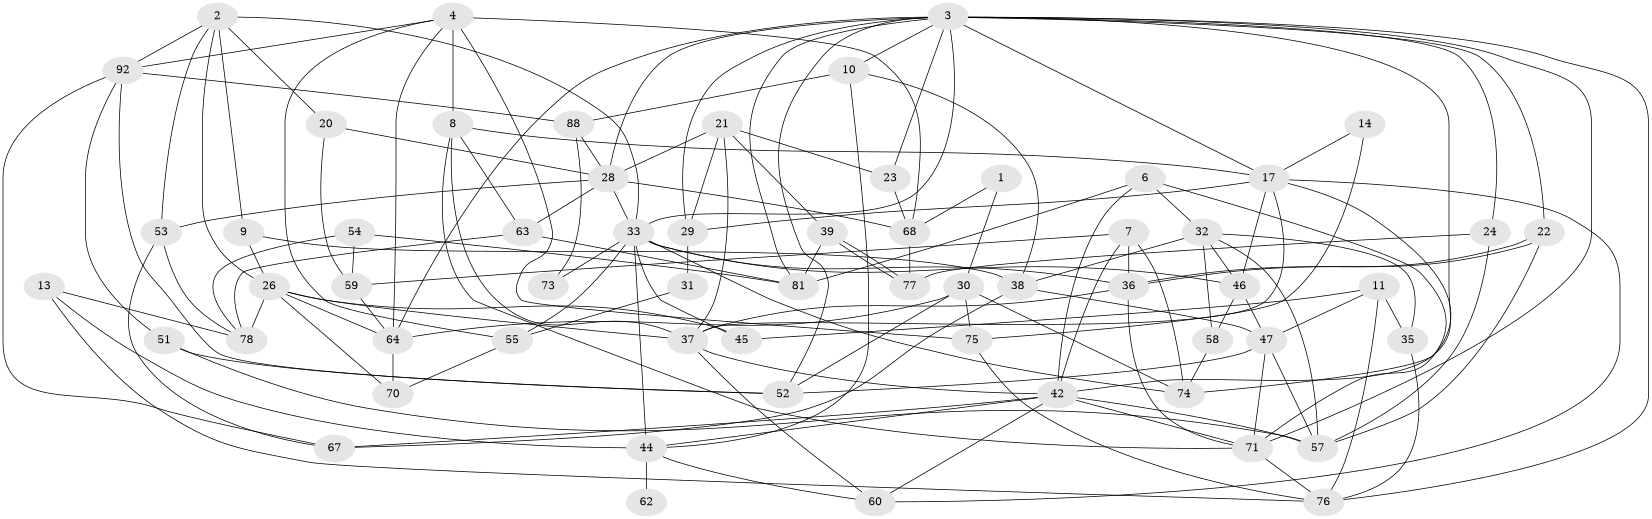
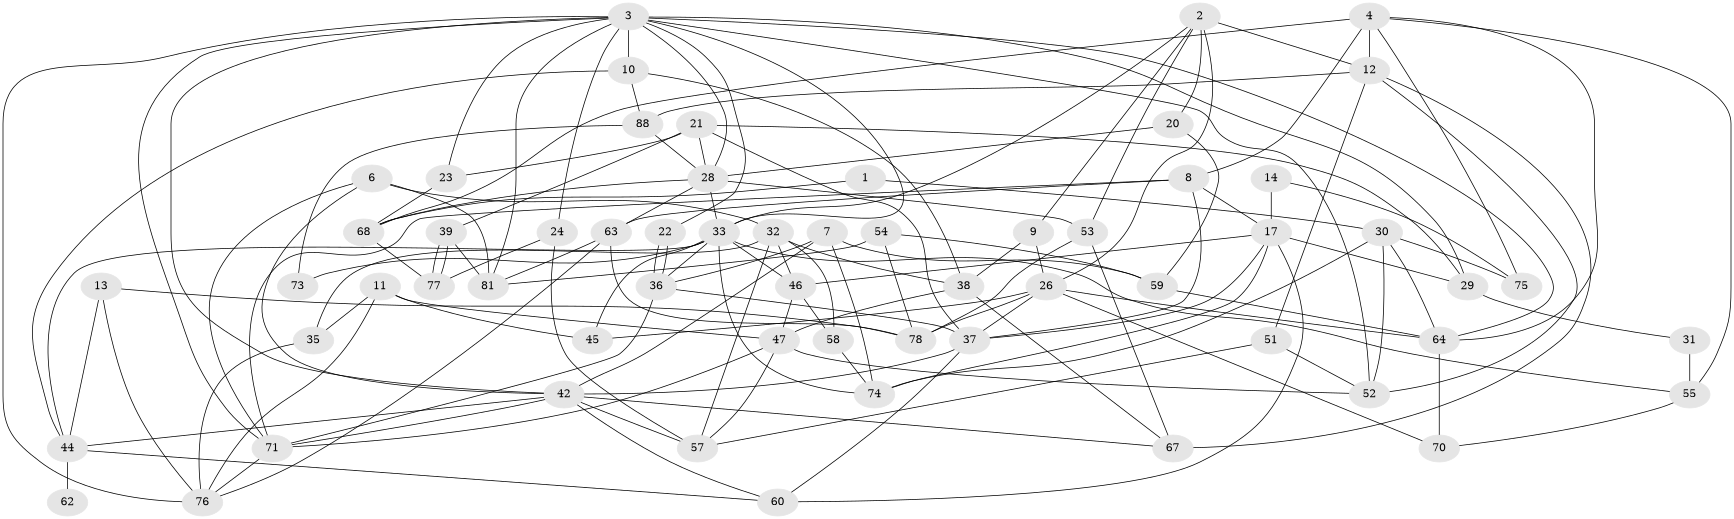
  graph {
    fontname="DejaVu Serif"
    node [color=gray90 fontname="DejaVu Serif" style=filled]
    edge [fontname="DejaVu Serif"]
    1
    30
    68
    52
    64
    75
    74
    77
    2 [super="+41"]
    9
-   12 [super="+16" label=92]
+   12 [super="+16"]
    20 [super="+40"]
    26 [super="+66"]
    33 [super="+72+50"]
    53
    38
    n17 [label=88]
    51
    67
    28 [super="+34"]
    59
    37 [super="+56"]
    45
    78
    70
    55
    44 [super="+69"]
    46
    73
    36
    3 [super="+27+5"]
    10 [super="+15"]
    17 [super="+49+65"]
    22
    23
    24
    29
    42 [super="+43+79"]
    71
    76 [super="+83"]
    81
    60
    57
    63
    31
    4 [super="+86+19"]
    8
    32 [super="+84"]
    35
    58
    6
    7
    47 [super="+85+48"]
    11
    62
    13
    14
    21 [super="+61"]
    39
    54
    1 -- 30
    1 -- 68
    30 -- 52
    30 -- 64
    30 -- 75
    30 -- 74
    68 -- 77
    64 -- 70
    2 -- 9
    2 -- 12
    2 -- 20
    2 -- 26
    2 -- 33
    2 -- 53
    9 -- 26
    9 -- 38
    12 -- 52
    12 -- n17
    12 -- 51
    12 -- 67
    20 -- 28
    20 -- 59
    26 -- 64
    26 -- 37
    26 -- 45
    26 -- 78
    26 -- 70
    33 -- 74
    33 -- 45
    33 -- 55
    33 -- 44
    33 -- 46
    33 -- 73
    33 -- 36
    53 -- 67
    53 -- 78
    38 -- 67
    38 -- 47
    n17 -- 28
    n17 -- 73
    51 -- 52
    51 -- 57
    28 -- 68
    28 -- 33
    28 -- 53
    28 -- 63
    59 -- 64
    37 -- 42
    37 -- 60
    55 -- 70
    44 -- 60
    44 -- 62
    46 -- 58
    46 -- 47
    36 -- 37
    36 -- 71
    3 -- 52
    3 -- 64
    3 -- 33
    3 -- 28
    3 -- 10
-   3 -- 17
    3 -- 22
    3 -- 23
    3 -- 24
    3 -- 29
    3 -- 42
    3 -- 71
    3 -- 76
    3 -- 81
    10 -- 38
    10 -- n17
    10 -- 44 [weight=2]
    17 -- 74
    17 -- 37
    17 -- 46
    17 -- 29
    17 -- 60
    22 -- 36
    22 -- 36
-   22 -- 57
    23 -- 68
    24 -- 77
    24 -- 57
    29 -- 31
    42 -- 67
    42 -- 44
    42 -- 71
    42 -- 60
    42 -- 57
    71 -- 76
    63 -- 78
-   75 -- 76
+   63 -- 76
    63 -- 81
    31 -- 55
    4 -- 68
    4 -- 64
    4 -- 75
    4 -- 12
    4 -- 55
    4 -- 8 [weight=2]
    8 -- 37
    8 -- 17
    8 -- 71
    8 -- 63
    32 -- 38
    32 -- 46
    32 -- 57
    32 -- 35
    32 -- 58
    35 -- 76
    58 -- 74
    6 -- 42
    6 -- 71
    6 -- 81
    6 -- 32
    7 -- 74
    7 -- 59
    7 -- 36
    7 -- 42
    47 -- 52
    47 -- 71
    47 -- 57
    11 -- 45
    11 -- 76
    11 -- 35
    11 -- 47
    13 -- 78
    13 -- 44
    13 -- 76
    14 -- 75
    14 -- 17
    21 -- 28
    21 -- 37
    21 -- 23
    21 -- 29
    21 -- 39
    39 -- 77
    39 -- 77
    39 -- 81
    54 -- 59
    54 -- 78
    54 -- 81
  }
